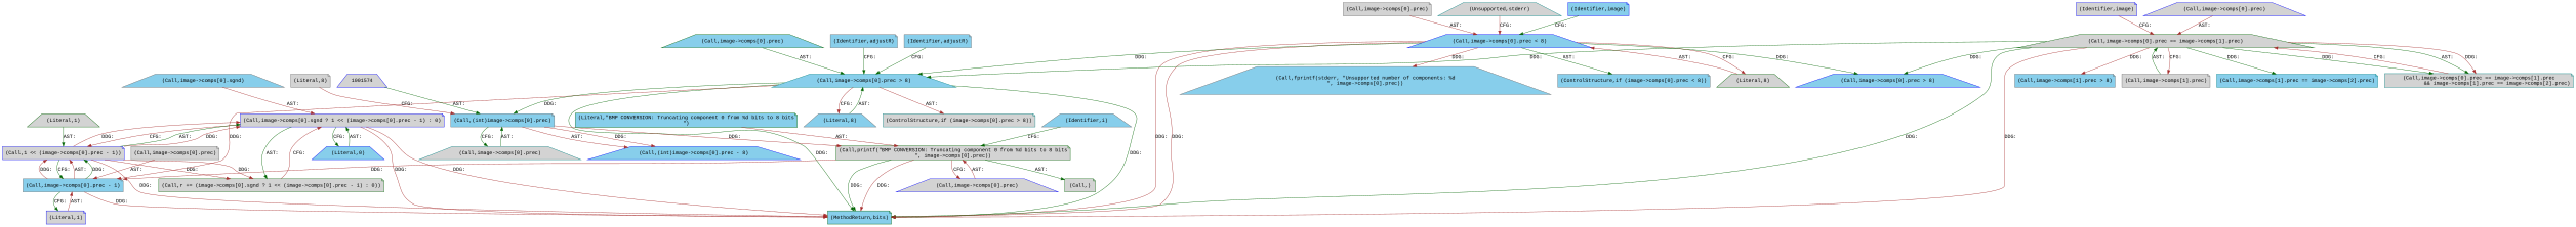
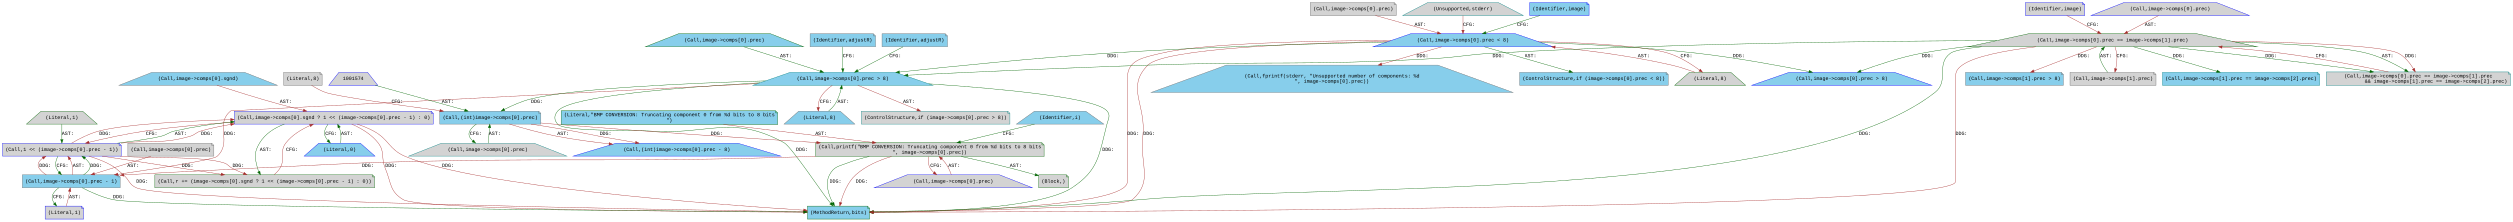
  digraph {
    fontname="Liberation Mono"
    node [color=gray40 fillcolor=lightgrey fontname="Liberation Mono" shape=note style=filled]
    edge [color=brown fontname="Liberation Mono"]
    n1 [color=blue label="(Call,image->comps[0].sgnd ? 1 << (image->comps[0].prec - 1) : 0)"]
    n2 [color=blue label="(Call,1 << (image->comps[0].prec - 1))"]
    n3 [color=darkgreen fillcolor=skyblue label="(MethodReturn,bits)"]
    n4 [color=darkgreen label="(Call,r += (image->comps[0].sgnd ? 1 << (image->comps[0].prec - 1) : 0))"]
    n5 [color=blue fillcolor=skyblue label="(Literal,0)" shape=trapezium]
    n6 [fillcolor=skyblue label="(Call,image->comps[0].prec - 1)"]
    n7 [color=blue label="(Literal,1)"]
    n8 [color=teal fillcolor=skyblue label="(Call,image->comps[0].prec > 8)" shape=trapezium]
    n9 [fillcolor=skyblue label="(Call,(int)image->comps[0].prec)"]
    n10 [fillcolor=skyblue label="(Literal,8)" shape=trapezium]
    n11 [color=teal label="(ControlStructure,if (image->comps[0].prec > 8))"]
    n12 [color=darkgreen label="(Call,printf(\"BMP CONVERSION: Truncating component 0 from %d bits to 8 bits\n\", image->comps[0].prec))"]
    n13 [color=teal label="(Call,image->comps[0].prec)" shape=trapezium]
    n14 [color=blue fillcolor=skyblue label="(Call,(int)image->comps[0].prec - 8)" shape=trapezium]
    n15 [color=blue fillcolor=skyblue label="(Call,image->comps[0].prec < 8)" shape=trapezium]
    n16 [color=darkgreen label="(Literal,8)" shape=trapezium]
    n17 [color=blue fillcolor=skyblue label="(Call,image->comps[0].prec > 8)" shape=trapezium]
    n18 [fillcolor=skyblue label="(Call,fprintf(stderr, \"Unsupported number of components: %d\n\", image->comps[0].prec))" shape=trapezium]
    n19 [fillcolor=skyblue label="(ControlStructure,if (image->comps[0].prec < 8))"]
    n20 [color=darkgreen label="(Call,image->comps[0].prec == image->comps[1].prec)" shape=trapezium]
    n21 [fillcolor=skyblue label="(Call,image->comps[1].prec > 8)"]
    n22 [label="(Call,image->comps[1].prec)"]
    n23 [color=teal fillcolor=skyblue label="(Call,image->comps[1].prec == image->comps[2].prec)"]
    n24 [color=teal label="(Call,image->comps[0].prec == image->comps[1].prec\n            && image->comps[1].prec == image->comps[2].prec)"]
    n25 [color=blue label="(Call,image->comps[0].prec)" shape=trapezium]
-   n26 [color=darkgreen label="(Call,)"]
+   n26 [color=darkgreen label="(Block,)"]
    n27 [color=darkgreen fillcolor=skyblue label="(Literal,\"BMP CONVERSION: Truncating component 0 from %d bits to 8 bits\n\")"]
    n28 [label="(Literal,8)"]
    n29 [color=blue label="(Call,image->comps[0].prec)" shape=trapezium]
    n30 [color=darkgreen fillcolor=skyblue label="(Call,image->comps[0].prec)" shape=trapezium]
    n31 [fillcolor=skyblue label="(Identifier,adjustR)"]
    n32 [fillcolor=skyblue label="(Identifier,adjustR)"]
    n33 [fillcolor=skyblue label="(Identifier,i)" shape=trapezium]
    n34 [color=teal label="(Unsupported,stderr)" shape=trapezium]
    n35 [color=blue label="(Identifier,image)"]
    n36 [color=blue fillcolor=skyblue label="(Identifier,image)"]
    n37 [label="(Call,image->comps[0].prec)"]
    n38 [color=darkgreen label="(Literal,1)" shape=trapezium]
    n39 [fillcolor=skyblue label="(Call,image->comps[0].sgnd)" shape=trapezium]
    n40 [label="(Call,image->comps[0].prec)"]
    1001574 [color=blue shape=trapezium]
    n1 -> n2 [label="CFG: "]
    n1 -> n3 [label="DDG: "]
    n1 -> n3 [label="DDG: "]
    n1 -> n4 [color=darkgreen label="AST: "]
    n1 -> n5 [color=darkgreen label="CFG: "]
    n2 -> n1 [color=darkgreen label="AST: "]
    n2 -> n1 [label="DDG: "]
    n2 -> n1 [label="DDG: "]
    n2 -> n3 [label="DDG: "]
    n2 -> n4 [label="DDG: "]
    n2 -> n4 [label="DDG: "]
    n2 -> n6 [color=darkgreen label="CFG: "]
    n4 -> n1 [label="CFG: "]
    n5 -> n1 [color=darkgreen label="AST: "]
    n6 -> n2 [label="AST: "]
    n6 -> n2 [color=darkgreen label="DDG: "]
    n6 -> n2 [label="DDG: "]
-   n6 -> n3 [label="DDG: "]
+   n6 -> n3 [color=darkgreen label="DDG: "]
    n6 -> n7 [color=darkgreen label="CFG: "]
    n7 -> n6 [label="AST: "]
    n8 -> n3 [color=darkgreen label="DDG: "]
    n8 -> n3 [color=darkgreen label="DDG: "]
    n8 -> n6 [label="DDG: "]
    n8 -> n9 [color=darkgreen label="DDG: "]
    n8 -> n10 [label="CFG: "]
    n8 -> n11 [label="AST: "]
    n9 -> n12 [label="DDG: "]
    n9 -> n13 [color=darkgreen label="CFG: "]
    n9 -> n14 [label="AST: "]
    n9 -> n14 [label="DDG: "]
    n10 -> n8 [color=darkgreen label="AST: "]
    n12 -> n3 [color=darkgreen label="DDG: "]
    n12 -> n3 [label="DDG: "]
    n12 -> n6 [label="DDG: "]
    n12 -> n25 [label="CFG: "]
    n12 -> n26 [color=darkgreen label="AST: "]
    n13 -> n9 [color=darkgreen label="AST: "]
    n15 -> n3 [label="DDG: "]
    n15 -> n3 [label="DDG: "]
    n15 -> n8 [color=darkgreen label="DDG: "]
    n15 -> n16 [label="CFG: "]
    n15 -> n17 [color=darkgreen label="DDG: "]
    n15 -> n18 [label="DDG: "]
    n15 -> n19 [color=darkgreen label="AST: "]
    n16 -> n15 [label="AST: "]
    n20 -> n3 [color=darkgreen label="DDG: "]
    n20 -> n3 [label="DDG: "]
    n20 -> n8 [color=darkgreen label="DDG: "]
    n20 -> n17 [color=darkgreen label="DDG: "]
    n20 -> n21 [label="DDG: "]
    n20 -> n22 [label="CFG: "]
    n20 -> n23 [color=darkgreen label="DDG: "]
    n20 -> n24 [color=darkgreen label="AST: "]
    n20 -> n24 [label="DDG: "]
    n20 -> n24 [color=darkgreen label="DDG: "]
    n22 -> n20 [color=darkgreen label="AST: "]
    n24 -> n20 [label="CFG: "]
    n25 -> n12 [label="AST: "]
    n27 -> n12 [label="AST: "]
    n28 -> n9 [label="CFG: "]
    n29 -> n20 [label="AST: "]
    n30 -> n8 [color=darkgreen label="AST: "]
    n31 -> n8 [color=darkgreen label="CFG: "]
    n32 -> n8 [color=darkgreen label="CFG: "]
    n33 -> n12 [color=darkgreen label="CFG: "]
    n34 -> n15 [label="CFG: "]
    n35 -> n20 [label="CFG: "]
    n36 -> n15 [color=darkgreen label="CFG: "]
    n37 -> n6 [label="AST: "]
    n38 -> n2 [color=darkgreen label="AST: "]
    n39 -> n1 [label="AST: "]
    n40 -> n15 [label="AST: "]
    1001574 -> n9 [color=darkgreen label="AST: "]
  }
